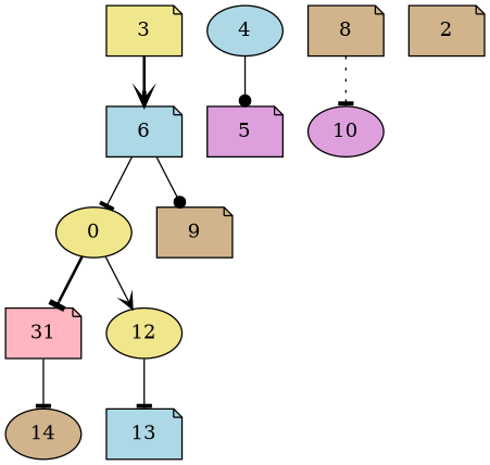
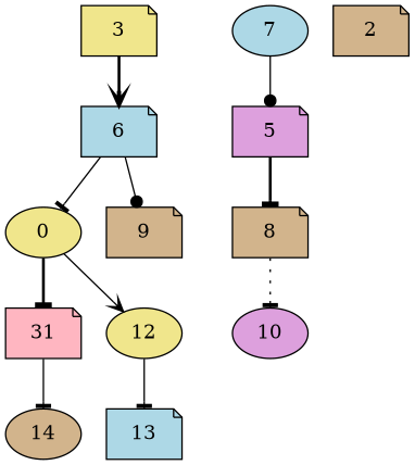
  digraph {
    node [alpha=0.04 fillcolor=tan shape=note style=filled]
    edge [arrowhead=tee style=solid]
    3 [alpha=0.00 expect_size=188062052574041 fillcolor=khaki]
    6 [expect_size=1676808776426467 fillcolor=lightblue]
-   4 [alpha=0.02 expect_size=1613128141042089984 fillcolor=lightblue shape=ellipse]
+   4 [alpha=0.02 expect_size=1613128141042089984 fillcolor=lightblue shape=ellipse label=7]
    5 [alpha=0.13 expect_size=8379505973035259 fillcolor=plum]
    n5 [alpha=0.17 expect_size=27288940053497 fillcolor=khaki label=0 shape=ellipse]
    9 [expect_size=2591373349879808000]
    8 [alpha=0.02 expect_size=545978921594077]
    2 [expect_size=96383824516230]
    n9 [alpha=0.03 expect_size=201542014111109 fillcolor=lightpink label=31]
    12 [alpha=0.11 expect_size=11410618393296896 fillcolor=khaki shape=ellipse]
    10 [alpha=0.02 expect_size=1726350387956416512 fillcolor=plum shape=ellipse]
    14 [alpha=0.13 expect_size=269756091334656000 shape=ellipse]
    13 [alpha=0.08 expect_size=229221211123482624 fillcolor=lightblue]
    3 -> 6 [arrowhead=vee style=bold]
    6 -> n5
    6 -> 9 [arrowhead=dot]
    4 -> 5 [arrowhead=dot]
+   5 -> 8 [style=bold]
    n5 -> n9 [style=bold]
    n5 -> 12 [arrowhead=vee]
    8 -> 10 [style=dotted]
    n9 -> 14
    12 -> 13
  }
